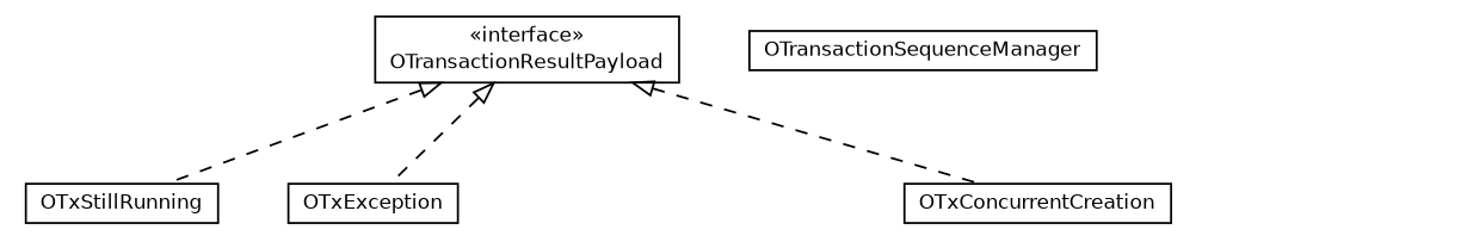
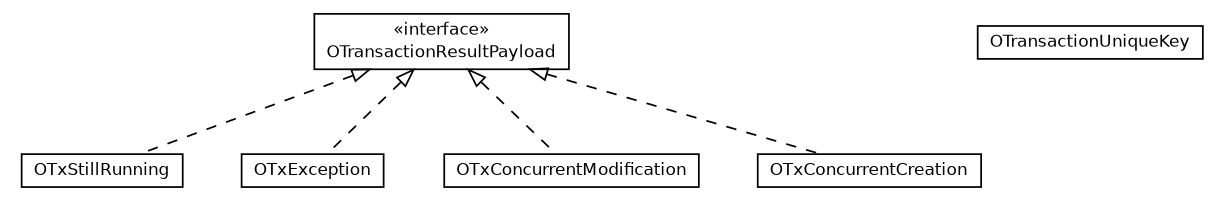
  digraph {
    nodesep=0.25
    ranksep=0.5
    node [fontcolor=black fontname=Helvetica fontsize=10.0 shape=plaintext]
    edge [arrowtail=empty dir=back fontname=Helvetica fontsize=10 headport=p labelfontname=Helvetica labelfontsize=10 style=dashed tailport=p]
    n1 [label=<<table title="com.orientechnologies.orient.server.distributed.impl.task.transaction.OTxStillRunning" border="0" cellborder="1" cellspacing="0" cellpadding="2" port="p" href="./OTxStillRunning.html"> 		<tr><td><table border="0" cellspacing="0" cellpadding="1"> <tr><td align="center" balign="center"> OTxStillRunning </td></tr> 		</table></td></tr> 		</table>>]
    n2 [label=<<table title="com.orientechnologies.orient.server.distributed.impl.task.transaction.OTxException" border="0" cellborder="1" cellspacing="0" cellpadding="2" port="p" href="./OTxException.html"> 		<tr><td><table border="0" cellspacing="0" cellpadding="1"> <tr><td align="center" balign="center"> OTxException </td></tr> 		</table></td></tr> 		</table>>]
-   n3 [label=<<table title="com.orientechnologies.orient.server.distributed.impl.task.transaction.OTransactionSequenceManager" border="0" cellborder="1" cellspacing="0" cellpadding="2" port="p" href="./OTransactionSequenceManager.html"> 		<tr><td><table border="0" cellspacing="0" cellpadding="1"> <tr><td align="center" balign="center"> OTransactionSequenceManager </td></tr> 		</table></td></tr> 		</table>>]
+   n4 [label=<<table title="com.orientechnologies.orient.server.distributed.impl.task.transaction.OTxConcurrentModification" border="0" cellborder="1" cellspacing="0" cellpadding="2" port="p" href="./OTxConcurrentModification.html"> 		<tr><td><table border="0" cellspacing="0" cellpadding="1"> <tr><td align="center" balign="center"> OTxConcurrentModification </td></tr> 		</table></td></tr> 		</table>>]
    n5 [label=<<table title="com.orientechnologies.orient.server.distributed.impl.task.transaction.OTransactionResultPayload" border="0" cellborder="1" cellspacing="0" cellpadding="2" port="p" href="./OTransactionResultPayload.html"> 		<tr><td><table border="0" cellspacing="0" cellpadding="1"> <tr><td align="center" balign="center"> &#171;interface&#187; </td></tr> <tr><td align="center" balign="center"> OTransactionResultPayload </td></tr> 		</table></td></tr> 		</table>>]
    n6 [label=<<table title="com.orientechnologies.orient.server.distributed.impl.task.transaction.OTxConcurrentCreation" border="0" cellborder="1" cellspacing="0" cellpadding="2" port="p" href="./OTxConcurrentCreation.html"> 		<tr><td><table border="0" cellspacing="0" cellpadding="1"> <tr><td align="center" balign="center"> OTxConcurrentCreation </td></tr> 		</table></td></tr> 		</table>>]
+   n7 [label=<<table title="com.orientechnologies.orient.server.distributed.impl.task.transaction.OTransactionUniqueKey" border="0" cellborder="1" cellspacing="0" cellpadding="2" port="p" href="./OTransactionUniqueKey.html"> 		<tr><td><table border="0" cellspacing="0" cellpadding="1"> <tr><td align="center" balign="center"> OTransactionUniqueKey </td></tr> 		</table></td></tr> 		</table>>]
    n5 -> n1
    n5 -> n2
+   n5 -> n4
    n5 -> n6
  }
